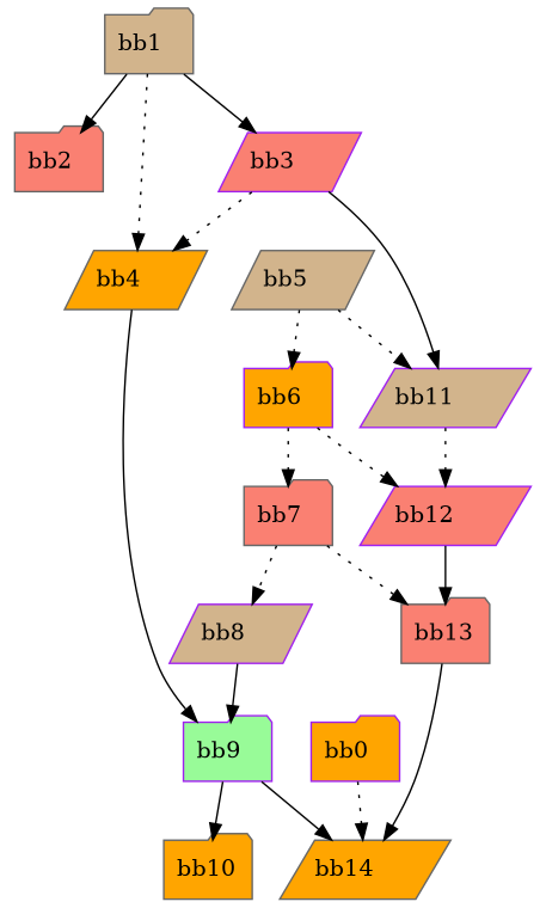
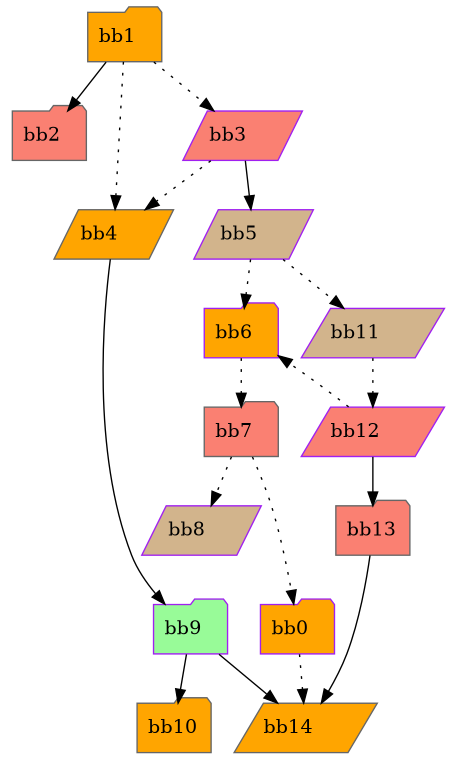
  digraph {
    fontname="DejaVu Serif"
    node [color=gray40 fillcolor=orange fontname="DejaVu Serif" shape=folder style=filled]
    edge [fontname="DejaVu Serif" style=dotted]
    n1 [color=purple label="bb0\l"]
    n2 [label="bb14\l" shape=parallelogram]
-   n3 [fillcolor=tan label="bb1\l"]
+   n3 [label="bb1\l"]
    n4 [fillcolor=salmon label="bb2\l"]
    n5 [color=purple fillcolor=salmon label="bb3\l" shape=parallelogram]
    n6 [label="bb4\l" shape=parallelogram]
-   n7 [fillcolor=tan label="bb5\l" shape=parallelogram]
+   n7 [color=purple fillcolor=tan label="bb5\l" shape=parallelogram]
    n8 [color=purple fillcolor=palegreen label="bb9\l"]
    n9 [color=purple label="bb6\l"]
    n10 [color=purple fillcolor=tan label="bb11\l" shape=parallelogram]
    n11 [label="bb10\l"]
    n12 [fillcolor=salmon label="bb7\l"]
    n13 [color=purple fillcolor=salmon label="bb12\l" shape=parallelogram]
    n14 [color=purple fillcolor=tan label="bb8\l" shape=parallelogram]
    n15 [fillcolor=salmon label="bb13\l"]
    n1 -> n2
    n3 -> n4 [style=solid]
-   n3 -> n5 [style=solid]
+   n3 -> n5
    n3 -> n6
    n5 -> n6
-   n5 -> n10 [style=solid]
+   n5 -> n7 [style=solid]
    n6 -> n8 [style=solid]
    n7 -> n9
    n7 -> n10
    n8 -> n2 [style=solid]
    n8 -> n11 [style=solid]
    n9 -> n12
-   n9 -> n13
+   n13 -> n9
    n10 -> n13
    n12 -> n14
-   n12 -> n15
+   n12 -> n1
    n13 -> n15 [style=solid]
-   n14 -> n8 [style=solid]
    n15 -> n2 [style=solid]
  }
